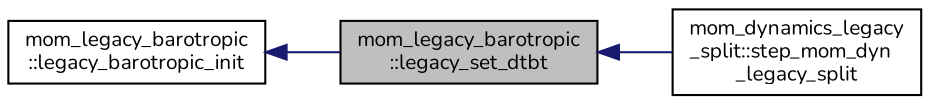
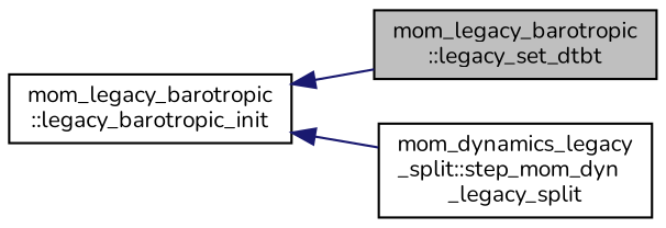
  digraph {
    fontname=Nunito
    rankdir=LR
    node [color=black fillcolor=white fontname=Nunito fontsize=10 shape=record style=filled]
    edge [color=midnightblue dir=back fontname=Nunito fontsize=10 labelfontname=Helvetica labelfontsize=10 style=solid]
    n1 [fillcolor=grey75 fontcolor=black height=0.2 label="mom_legacy_barotropic\l::legacy_set_dtbt" width=0.4]
    n2 [height=0.2 label="mom_dynamics_legacy\l_split::step_mom_dyn\l_legacy_split" width=0.4]
    n3 [height=0.2 label="mom_legacy_barotropic\l::legacy_barotropic_init" width=0.4]
-   n1 -> n2
+   n3 -> n2
    n3 -> n1
  }
